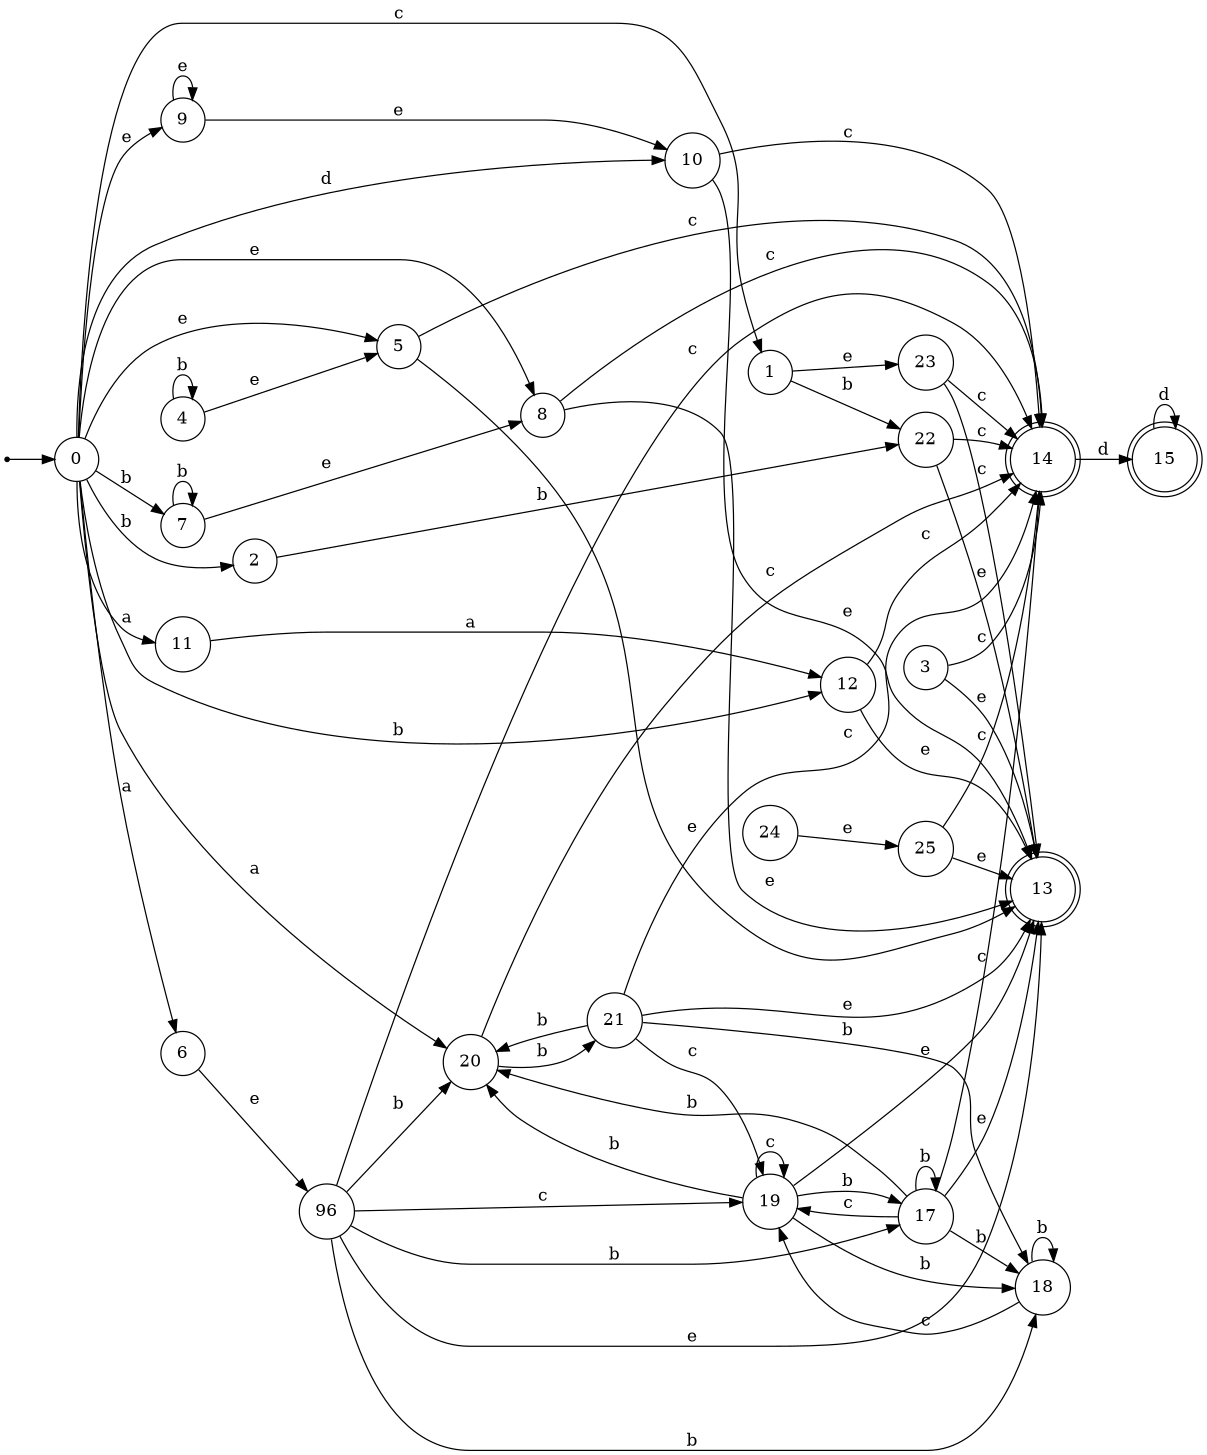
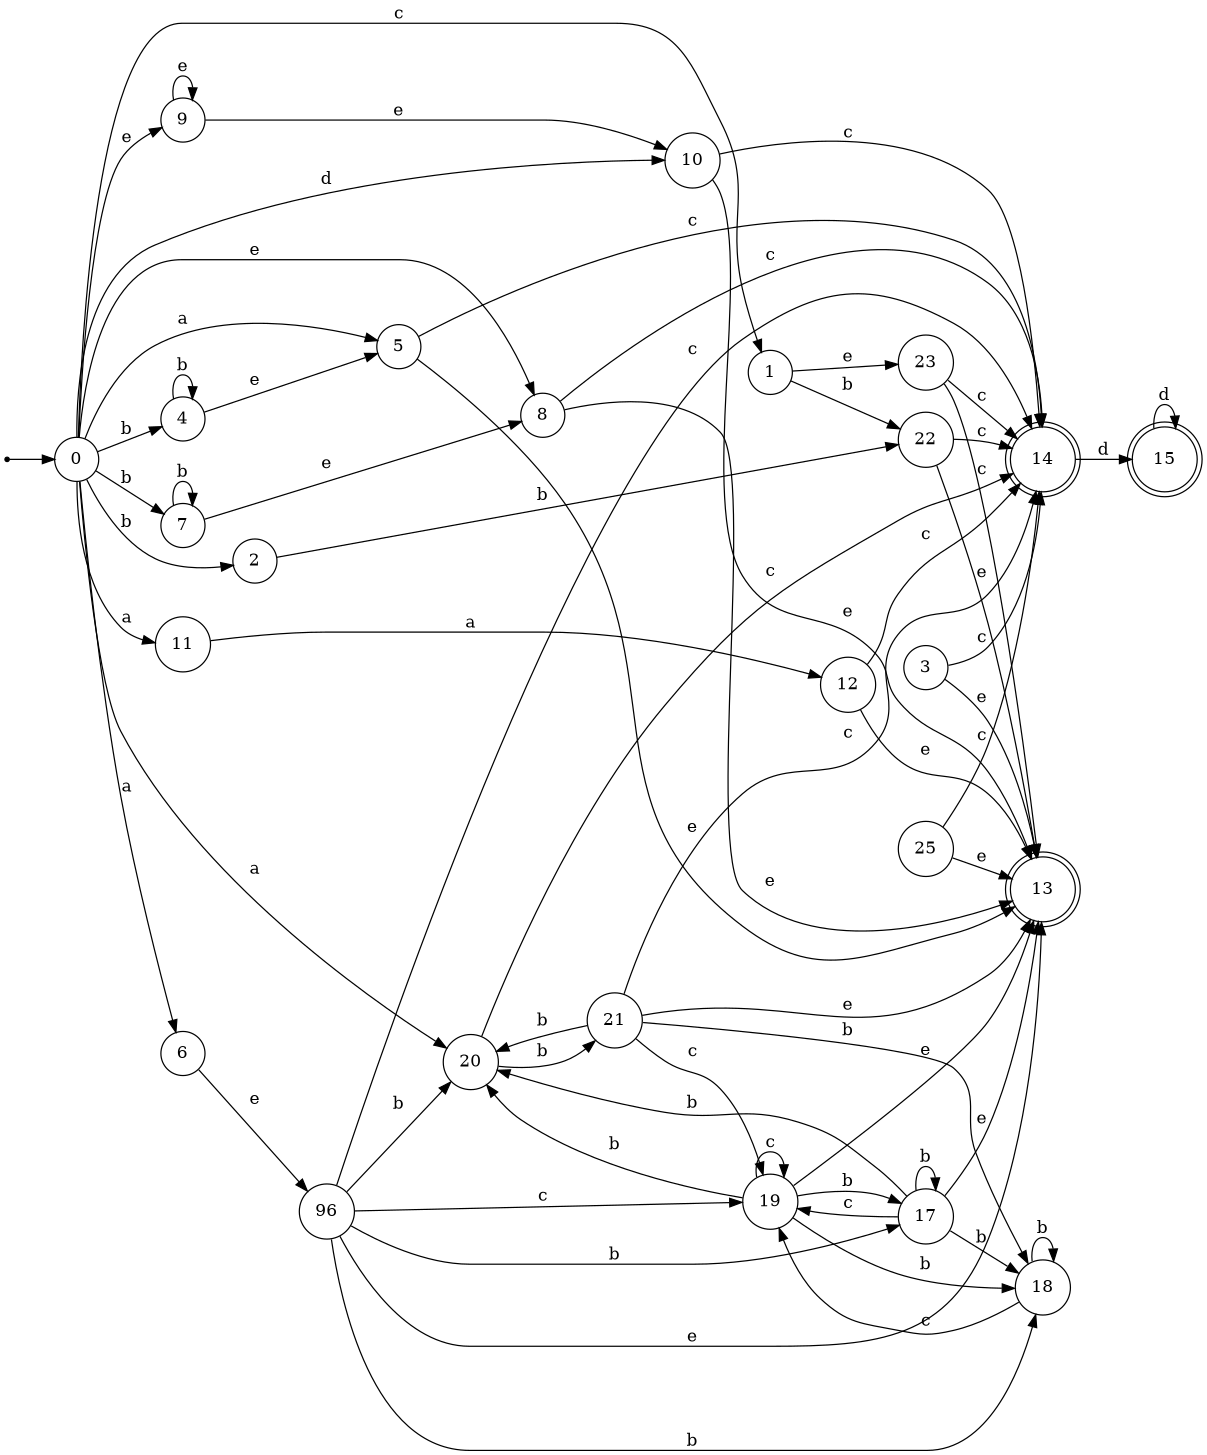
  digraph {
    rankdir=LR
    node [shape=circle]
    dummy0 [shape=point]
    0
    1
    2
    4
    5
    6
    7
    8
    9
    10
    11
    20
    23
    22
    13 [shape=doublecircle]
    3
    14 [shape=doublecircle]
    n19 [label=96]
    12
-   24
    25
    15 [shape=doublecircle]
    17
    18
    19
    21
    dummy0 -> 0
    0 -> 1 [label=c]
    0 -> 2 [label=b]
-   0 -> 12 [label=b]
-   0 -> 5 [label=e]
+   0 -> 4 [label=b]
+   0 -> 5 [label=a]
    0 -> 6 [label=a]
    0 -> 7 [label=b]
    0 -> 8 [label=e]
    0 -> 9 [label=e]
    0 -> 10 [label=d]
    0 -> 11 [label=a]
    0 -> 20 [label=a]
    1 -> 23 [label=e]
    1 -> 22 [label=b]
    2 -> 22 [label=b]
    4 -> 4 [label=b]
    4 -> 5 [label=e]
    5 -> 13 [label=e]
    5 -> 14 [label=c]
    6 -> n19 [label=e]
    7 -> 7 [label=b]
    7 -> 8 [label=e]
    8 -> 13 [label=e]
    8 -> 14 [label=c]
    9 -> 9 [label=e]
    9 -> 10 [label=e]
    10 -> 13 [label=e]
    10 -> 14 [label=c]
    11 -> 12 [label=a]
    20 -> 14 [label=c]
    20 -> 21 [label=b]
    23 -> 13 [label=c]
    23 -> 14 [label=c]
    22 -> 13 [label=e]
    22 -> 14 [label=c]
    3 -> 13 [label=e]
    3 -> 14 [label=c]
    14 -> 15 [label=d]
    n19 -> 20 [label=b]
    n19 -> 13 [label=e]
    n19 -> 14 [label=c]
    n19 -> 17 [label=b]
    n19 -> 18 [label=b]
    n19 -> 19 [label=c]
    12 -> 13 [label=e]
    12 -> 14 [label=c]
-   24 -> 25 [label=e]
    25 -> 13 [label=e]
    25 -> 14 [label=c]
    15 -> 15 [label=d]
    17 -> 20 [label=b]
    17 -> 13 [label=e]
-   17 -> 14 [label=c]
    17 -> 17 [label=b]
    17 -> 18 [label=b]
    17 -> 19 [label=c]
    18 -> 18 [label=b]
    18 -> 19 [label=c]
    19 -> 20 [label=b]
    19 -> 13 [label=e]
    19 -> 17 [label=b]
    19 -> 18 [label=b]
    19 -> 19 [label=c]
    21 -> 20 [label=b]
    21 -> 13 [label=e]
    21 -> 14 [label=c]
    21 -> 18 [label=b]
    21 -> 19 [label=c]
  }
